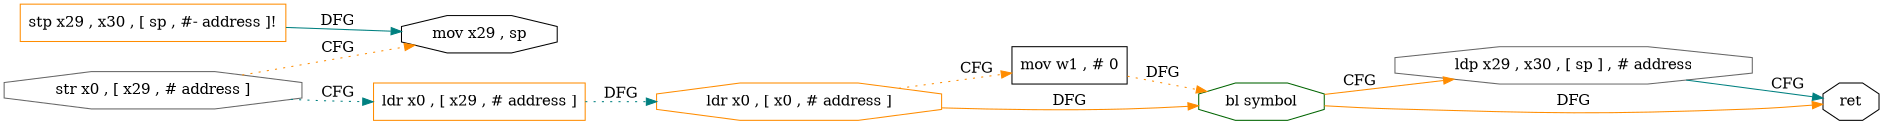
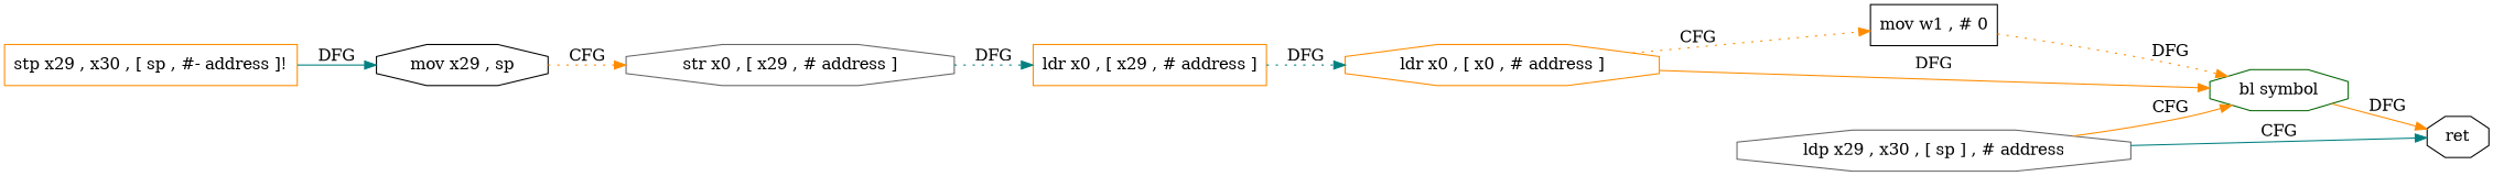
  digraph {
    rankdir=LR
    node [color=darkorange shape=octagon]
    edge [color=darkorange style=solid]
    n1 [label="stp x29 , x30 , [ sp , #- address ]!" shape=box]
    n2 [color=black label="mov x29 , sp"]
    n3 [color=gray40 label="str x0 , [ x29 , # address ]"]
    n4 [label="ldr x0 , [ x29 , # address ]" shape=box]
    n5 [label="ldr x0 , [ x0 , # address ]"]
    n6 [color=black label="mov w1 , # 0" shape=box]
    n7 [color=darkgreen label="bl symbol"]
    n8 [color=gray40 label="ldp x29 , x30 , [ sp ] , # address"]
    n9 [color=black label=ret]
    n1 -> n2 [color=teal label=DFG]
-   n3 -> n2 [label=CFG style=dotted]
-   n3 -> n4 [color=teal label=CFG style=dotted]
+   n2 -> n3 [label=CFG style=dotted]
+   n3 -> n4 [color=teal label=DFG style=dotted]
    n4 -> n5 [color=teal label=DFG style=dotted]
    n5 -> n6 [label=CFG style=dotted]
    n5 -> n7 [label=DFG]
    n6 -> n7 [label=DFG style=dotted]
-   n7 -> n8 [label=CFG]
+   n8 -> n7 [label=CFG]
    n7 -> n9 [label=DFG]
    n8 -> n9 [color=teal label=CFG]
  }
